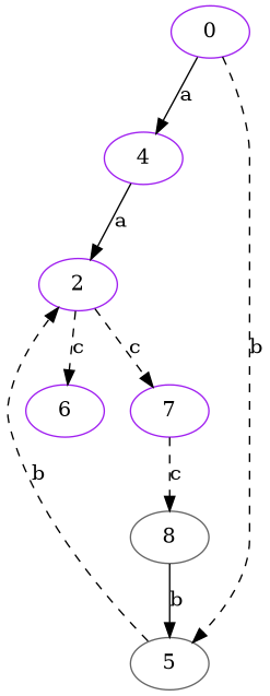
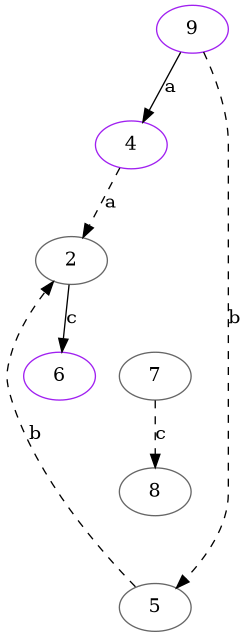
  strict digraph {
    node [color=purple]
    edge [style=dashed]
    n1 [label=4]
-   0
+   0 [label=9]
    5 [color=gray40]
-   2
+   2 [color=gray40]
    6
-   7
+   7 [color=gray40]
    8 [color=gray40]
-   n1 -> 2 [label=a style=solid]
+   n1 -> 2 [label=a]
    0 -> n1 [label=a style=solid]
    0 -> 5 [label=b]
    5 -> 2 [label=b]
-   2 -> 6 [label=c]
-   2 -> 7 [label=c]
+   2 -> 6 [label=c style=solid]
    7 -> 8 [label=c]
-   8 -> 5 [label=b style=solid]
  }
